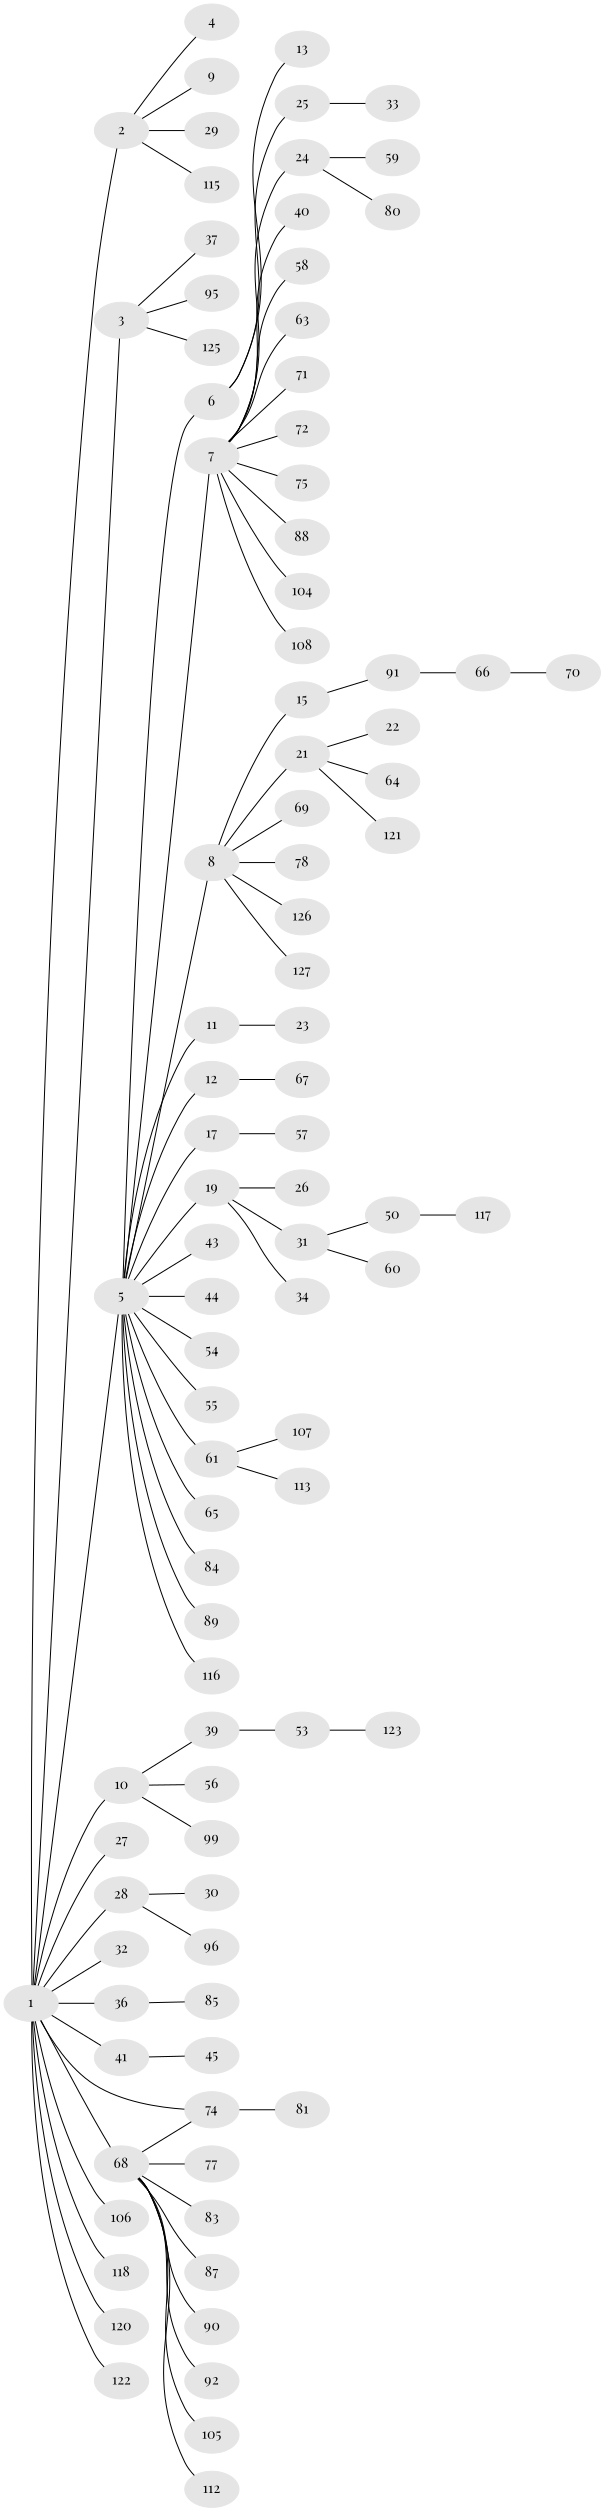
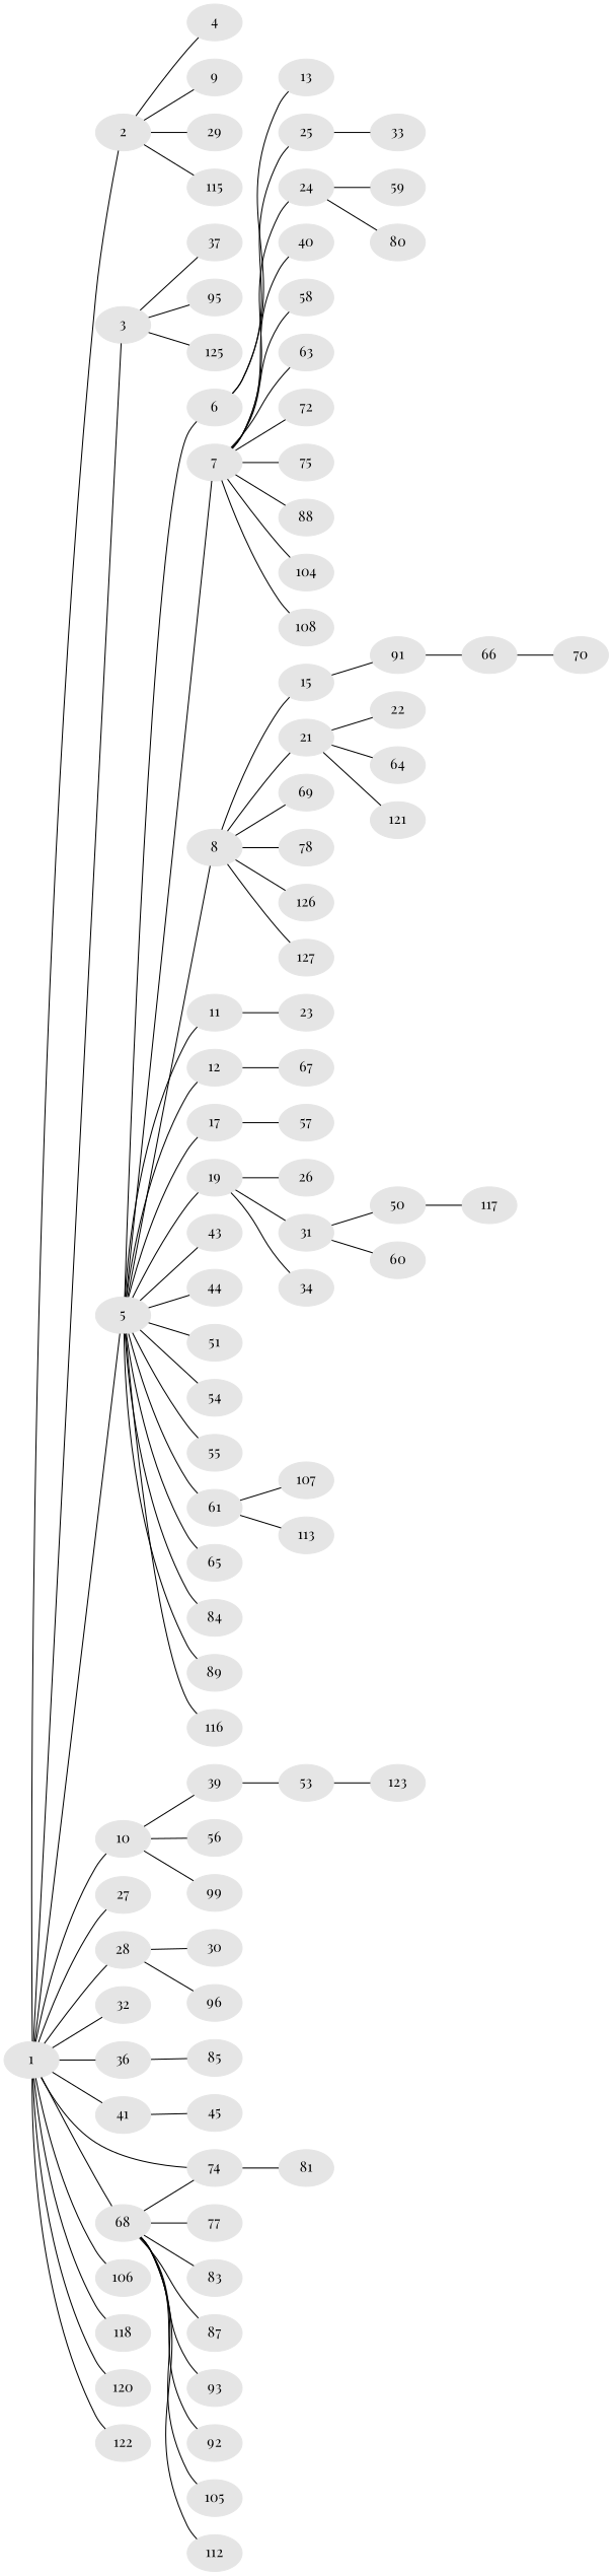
  graph {
    fontname="Playfair Display"
    rankdir=LR
    node [color=gray90 fontname="Playfair Display" style=filled]
    edge [fontname="Playfair Display"]
    1 [super="+49"]
    2 [super="+18"]
    3 [super="+97"]
    5 [super="+62"]
    10 [super="+119"]
    27
    28 [super="+47"]
    32
    36 [super="+102"]
    41
    68 [super="+103"]
    74 [super="+82"]
    106
    118
    120
    122
    4
    9
    29
    115
    37
    95
    125
    6 [super="+16"]
    7 [super="+20"]
    8 [super="+14"]
    11
    12 [super="+46"]
    17
    19 [super="+42"]
    43
    44
+   51
    54
    55
    61 [super="+94"]
    65
    84
    89
    116
    39 [super="+52"]
    56
    99 [super="+114"]
    30
    96
    85 [super="+100"]
    45
    n48 [label=77]
    83
    87
-   90
+   90 [label=93]
    92
    105
    112
    81
    13
    25 [super="+35"]
    24 [super="+48"]
    40
    58 [super="+77"]
    63
-   71 [super="+86"]
    72
    75 [super="+110"]
    88 [super="+124"]
    104
    108
    15 [super="+38"]
    21
    69
    78 [super="+93"]
    126
    127
    23 [super="+98"]
    67
    57 [super="+109"]
    26
    31 [super="+79"]
    34
    107
    113
    33
    59
    80 [super="+111"]
    91
    22
    64 [super="+101"]
    121
    53 [super="+73"]
    66
    70
    50
    60
    117
    123
    1 -- 2
    1 -- 3
    1 -- 5
    1 -- 10
    1 -- 27
    1 -- 28
    1 -- 32
    1 -- 36
    1 -- 41
    1 -- 68
    1 -- 74
    1 -- 106
    1 -- 118
    1 -- 120
    1 -- 122
    2 -- 4
    2 -- 9
    2 -- 29
    2 -- 115
    3 -- 37
    3 -- 95
    3 -- 125
    5 -- 6
    5 -- 7
    5 -- 8
    5 -- 11
    5 -- 12
    5 -- 17
    5 -- 19
    5 -- 43
    5 -- 44
+   5 -- 51
    5 -- 54
    5 -- 55
    5 -- 61
    5 -- 65
    5 -- 84
    5 -- 89
    5 -- 116
    10 -- 39
    10 -- 56
    10 -- 99
    28 -- 30
    28 -- 96
    36 -- 85
    41 -- 45
    68 -- 74
    68 -- n48
    68 -- 83
    68 -- 87
    68 -- 90
    68 -- 92
    68 -- 105
    68 -- 112
    74 -- 81
    6 -- 13
    6 -- 25
    7 -- 24
    7 -- 40
    7 -- 58
    7 -- 63
-   7 -- 71
    7 -- 72
    7 -- 75
    7 -- 88
    7 -- 104
    7 -- 108
    8 -- 15
    8 -- 21
    8 -- 69
    8 -- 78
    8 -- 126
    8 -- 127
    11 -- 23
    12 -- 67
    17 -- 57
    19 -- 26
    19 -- 31
    19 -- 34
    61 -- 107
    61 -- 113
    39 -- 53
    25 -- 33
    24 -- 59
    24 -- 80
    15 -- 91
    21 -- 22
    21 -- 64
    21 -- 121
    31 -- 50
    31 -- 60
    91 -- 66
    53 -- 123
    66 -- 70
    50 -- 117
  }
